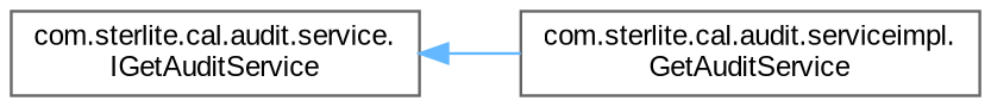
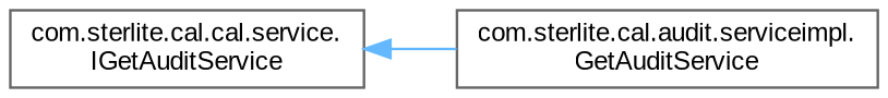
  digraph {
    rankdir=LR
    fontname="Liberation Sans"
    node [color=grey40 fillcolor=white fontname="Liberation Sans" fontsize=10 shape=box style=filled]
-   n1 [height=0.2 label="com.sterlite.cal.audit.service.\lIGetAuditService" width=0.4]
+   n1 [height=0.2 label="com.sterlite.cal.cal.service.\lIGetAuditService" width=0.4]
    n2 [height=0.2 label="com.sterlite.cal.audit.serviceimpl.\lGetAuditService" width=0.4]
    n1 -> n2 [color=steelblue1 dir=back fontname="Liberation Sans" fontsize=10 labelfontname=Helvetica labelfontsize=10 style=solid]
  }
